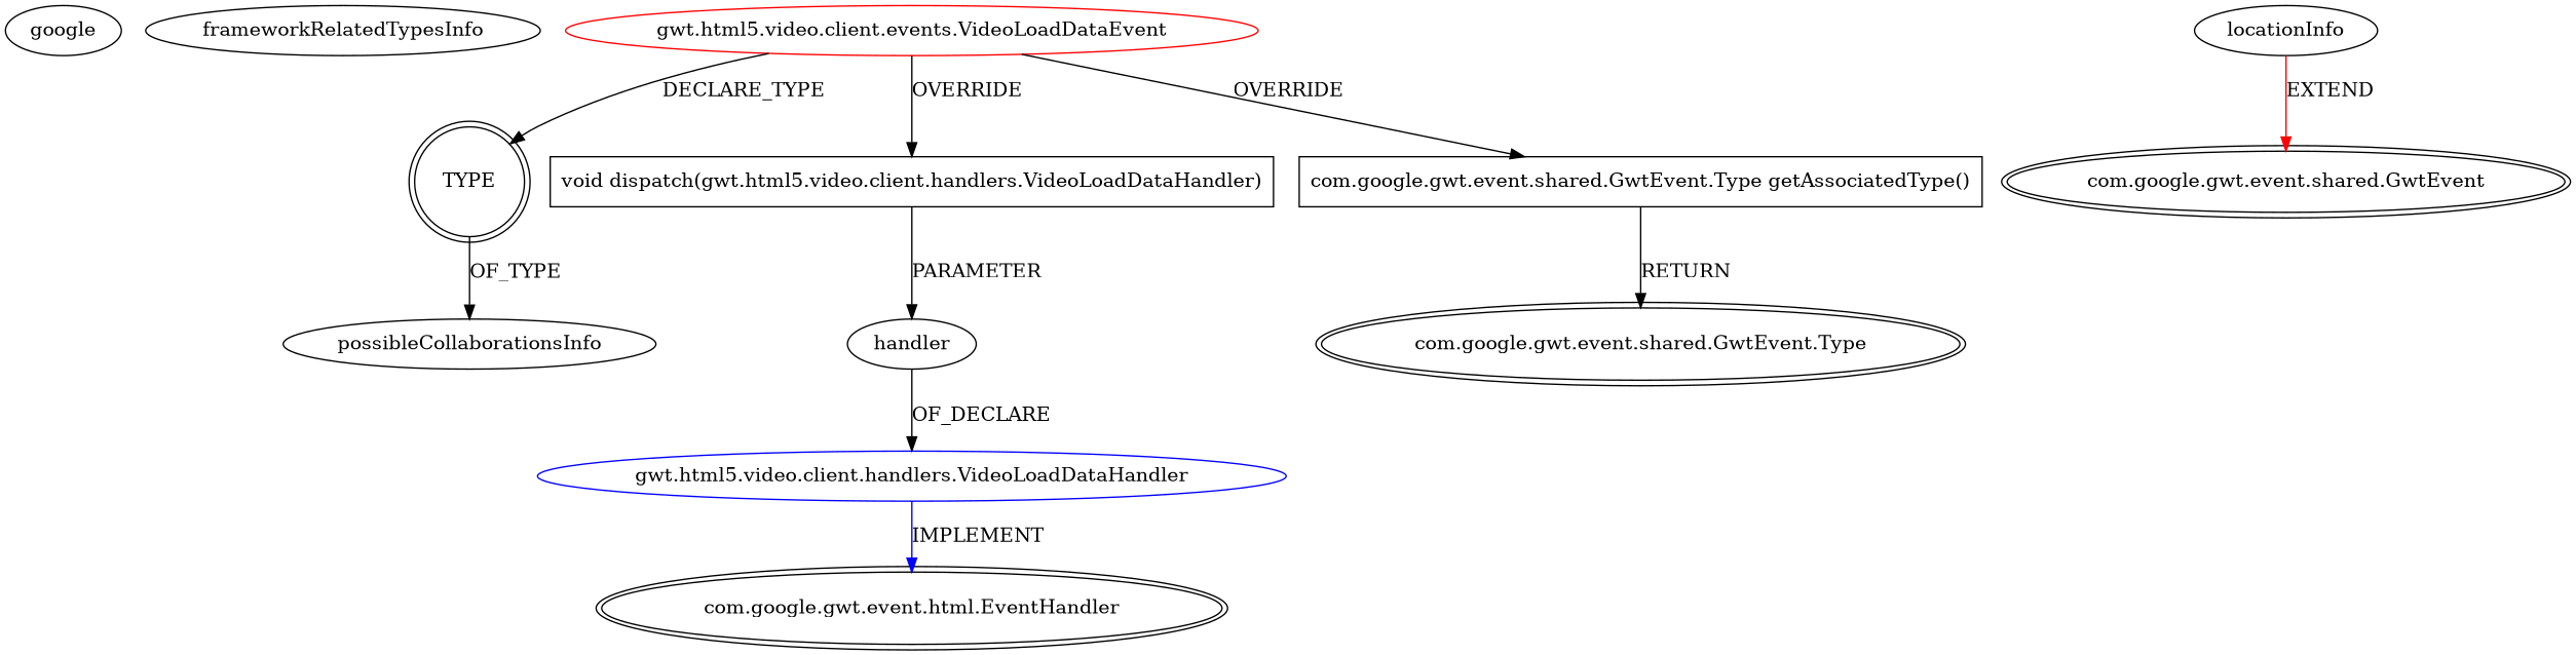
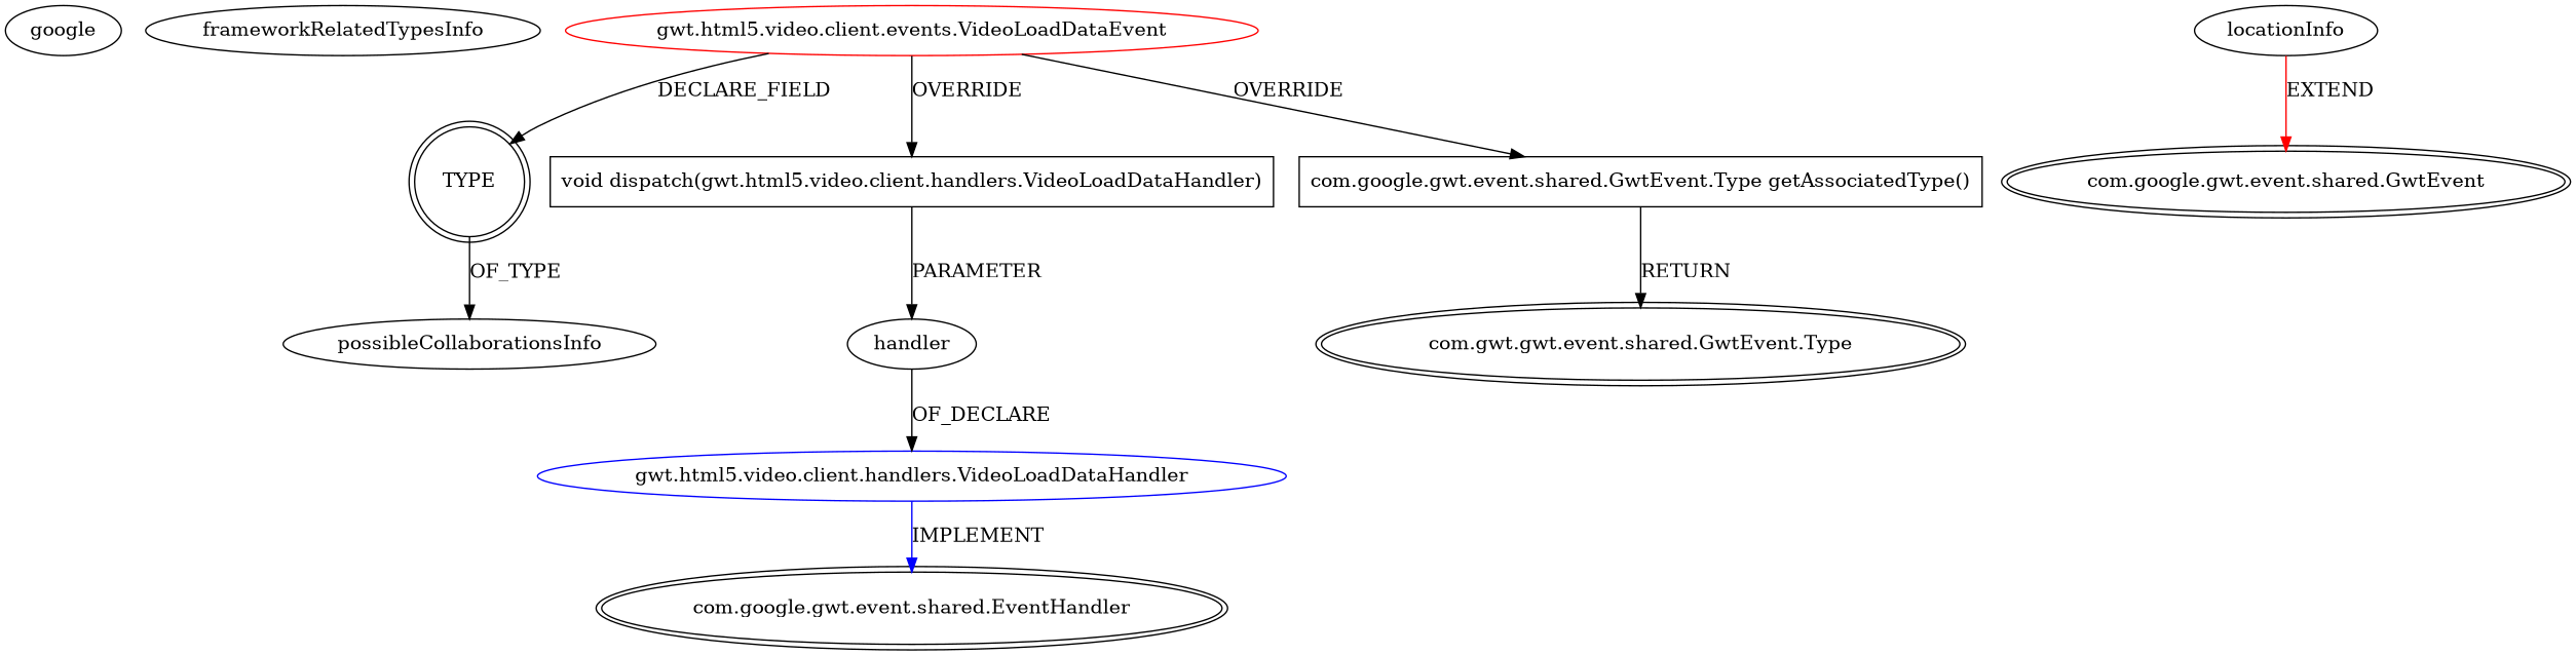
  digraph {
    node [isFrameworkType=false]
    n1 [category=extension_graph graphId=4014 isAnonymous=false label=google possibleRelation=true isFrameworkType=""]
    frameworkRelatedTypesInfo [0="com.google.gwt.event.shared.GwtEvent" isFrameworkType=""]
    possibleCollaborationsInfo [0="4014~OVERRIDING_METHOD_DECLARATION-PARAMETER_DECLARATION-~com.google.gwt.event.shared.GwtEvent ~com.google.gwt.event.shared.EventHandler ~false~false" isFrameworkType=""]
    locationInfo [contextSignature=VideoLoadDataEvent filePath="/mguiral-GwtVideoLib/GwtVideoLib-master/src/gwt/html5/video/client/events/VideoLoadDataEvent.java" graphId=4014 projectName="mguiral-GwtVideoLib" isFrameworkType=""]
    n5 [isFrameworkType=true label="com.google.gwt.event.shared.GwtEvent" peripheries=2 vertexType=FRAMEWORK_CLASS_TYPE]
    n6 [color=red label="gwt.html5.video.client.events.VideoLoadDataEvent" vertexType=ROOT_CLIENT_CLASS_DECLARATION]
    n7 [isFrameworkType=true label=TYPE peripheries=2 shape=circle vertexType=FIELD_DECLARATION]
    n8 [label="void dispatch(gwt.html5.video.client.handlers.VideoLoadDataHandler)" shape=box vertexType=OVERRIDING_METHOD_DECLARATION]
    n9 [label="com.google.gwt.event.shared.GwtEvent.Type getAssociatedType()" shape=box vertexType=OVERRIDING_METHOD_DECLARATION]
    n10 [label=handler vertexType=PARAMETER_DECLARATION]
-   n11 [isFrameworkType=true label="com.google.gwt.event.shared.GwtEvent.Type" peripheries=2 vertexType=FRAMEWORK_CLASS_TYPE]
+   n11 [isFrameworkType=true label="com.gwt.gwt.event.shared.GwtEvent.Type" peripheries=2 vertexType=FRAMEWORK_CLASS_TYPE]
    n12 [color=blue label="gwt.html5.video.client.handlers.VideoLoadDataHandler" vertexType=REFERENCE_CLIENT_CLASS_DECLARATION]
-   n13 [isFrameworkType=true label="com.google.gwt.event.html.EventHandler" peripheries=2 vertexType=FRAMEWORK_INTERFACE_TYPE]
+   n13 [isFrameworkType=true label="com.google.gwt.event.shared.EventHandler" peripheries=2 vertexType=FRAMEWORK_INTERFACE_TYPE]
    locationInfo -> n5 [color=red label=EXTEND]
-   n6 -> n7 [label=DECLARE_TYPE]
+   n6 -> n7 [label=DECLARE_FIELD]
    n6 -> n8 [label=OVERRIDE]
    n6 -> n9 [label=OVERRIDE]
    n7 -> possibleCollaborationsInfo [label=OF_TYPE]
    n8 -> n10 [label=PARAMETER]
    n9 -> n11 [label=RETURN]
    n10 -> n12 [label=OF_DECLARE]
    n12 -> n13 [color=blue label=IMPLEMENT]
  }
